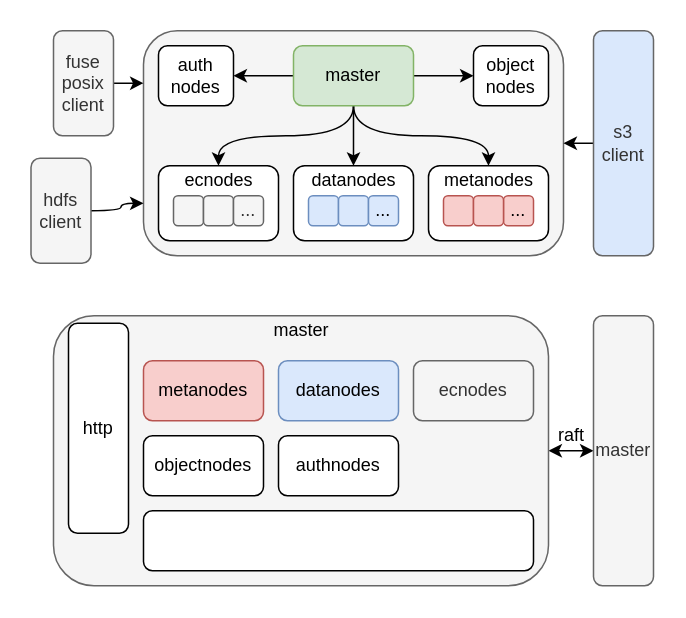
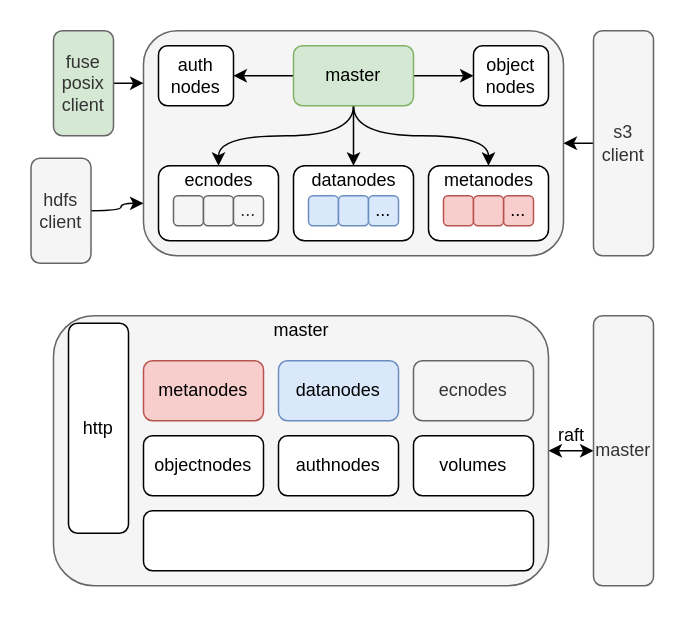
  <mxCell id="0" />
  <mxCell id="1" parent="0" />
  <mxCell id="2" value="" style="rounded=1;whiteSpace=wrap;html=1;fillColor=#f5f5f5;fontColor=#333333;strokeColor=#666666;" vertex="1" parent="1"><mxGeometry x="95" y="20" width="280" height="150" as="geometry" /></mxCell>
  <mxCell id="3" style="edgeStyle=orthogonalEdgeStyle;rounded=0;orthogonalLoop=1;jettySize=auto;html=1;curved=1;exitX=0.5;exitY=1;exitDx=0;exitDy=0;entryX=0.5;entryY=0;entryDx=0;entryDy=0;" edge="1" parent="1" source="8" target="10"><mxGeometry relative="1" as="geometry" /></mxCell>
  <mxCell id="4" style="edgeStyle=orthogonalEdgeStyle;curved=1;rounded=0;orthogonalLoop=1;jettySize=auto;html=1;entryX=0.5;entryY=0;entryDx=0;entryDy=0;exitX=0.5;exitY=1;exitDx=0;exitDy=0;" edge="1" parent="1" source="8" target="9"><mxGeometry relative="1" as="geometry" /></mxCell>
  <mxCell id="5" style="edgeStyle=orthogonalEdgeStyle;curved=1;rounded=0;orthogonalLoop=1;jettySize=auto;html=1;entryX=0.5;entryY=0;entryDx=0;entryDy=0;exitX=0.5;exitY=1;exitDx=0;exitDy=0;" edge="1" parent="1" source="8" target="11"><mxGeometry relative="1" as="geometry"><mxPoint x="235" y="70" as="sourcePoint" /></mxGeometry></mxCell>
  <mxCell id="6" value="" style="edgeStyle=orthogonalEdgeStyle;curved=1;rounded=0;orthogonalLoop=1;jettySize=auto;html=1;" edge="1" parent="1" source="8" target="24"><mxGeometry relative="1" as="geometry" /></mxCell>
  <mxCell id="7" value="" style="edgeStyle=orthogonalEdgeStyle;curved=1;rounded=0;orthogonalLoop=1;jettySize=auto;html=1;" edge="1" parent="1" source="8" target="25"><mxGeometry relative="1" as="geometry" /></mxCell>
  <mxCell id="8" value="master" style="rounded=1;whiteSpace=wrap;html=1;fillColor=#d5e8d4;strokeColor=#82b366;" vertex="1" parent="1"><mxGeometry x="195" y="30" width="80" height="40" as="geometry" /></mxCell>
  <mxCell id="9" value="" style="rounded=1;whiteSpace=wrap;html=1;" vertex="1" parent="1"><mxGeometry x="285" y="110" width="80" height="50" as="geometry" /></mxCell>
  <mxCell id="10" value="" style="rounded=1;whiteSpace=wrap;html=1;" vertex="1" parent="1"><mxGeometry x="195" y="110" width="80" height="50" as="geometry" /></mxCell>
  <mxCell id="11" value="" style="rounded=1;whiteSpace=wrap;html=1;" vertex="1" parent="1"><mxGeometry x="105" y="110" width="80" height="50" as="geometry" /></mxCell>
  <mxCell id="12" value="" style="rounded=1;whiteSpace=wrap;html=1;fillColor=#f5f5f5;fontColor=#333333;strokeColor=#666666;" vertex="1" parent="1"><mxGeometry x="115" y="130" width="20" height="20" as="geometry" /></mxCell>
  <mxCell id="13" value="ecnodes" style="text;html=1;align=center;verticalAlign=middle;resizable=0;points=[];autosize=1;strokeColor=none;fillColor=none;" vertex="1" parent="1"><mxGeometry x="115" y="110" width="60" height="20" as="geometry" /></mxCell>
  <mxCell id="14" value="" style="rounded=1;whiteSpace=wrap;html=1;fillColor=#f5f5f5;fontColor=#333333;strokeColor=#666666;" vertex="1" parent="1"><mxGeometry x="135" y="130" width="20" height="20" as="geometry" /></mxCell>
  <mxCell id="15" value="..." style="rounded=1;whiteSpace=wrap;html=1;fillColor=#f5f5f5;fontColor=#333333;strokeColor=#666666;" vertex="1" parent="1"><mxGeometry x="155" y="130" width="20" height="20" as="geometry" /></mxCell>
  <mxCell id="16" value="" style="rounded=1;whiteSpace=wrap;html=1;fillColor=#dae8fc;strokeColor=#6c8ebf;" vertex="1" parent="1"><mxGeometry x="205" y="130" width="20" height="20" as="geometry" /></mxCell>
  <mxCell id="17" value="datanodes" style="text;html=1;align=center;verticalAlign=middle;resizable=0;points=[];autosize=1;strokeColor=none;fillColor=none;" vertex="1" parent="1"><mxGeometry x="200" y="110" width="70" height="20" as="geometry" /></mxCell>
  <mxCell id="18" value="" style="rounded=1;whiteSpace=wrap;html=1;fillColor=#dae8fc;strokeColor=#6c8ebf;" vertex="1" parent="1"><mxGeometry x="225" y="130" width="20" height="20" as="geometry" /></mxCell>
  <mxCell id="19" value="..." style="rounded=1;whiteSpace=wrap;html=1;fillColor=#dae8fc;strokeColor=#6c8ebf;" vertex="1" parent="1"><mxGeometry x="245" y="130" width="20" height="20" as="geometry" /></mxCell>
  <mxCell id="20" value="metanodes" style="text;html=1;align=center;verticalAlign=middle;resizable=0;points=[];autosize=1;strokeColor=none;fillColor=none;" vertex="1" parent="1"><mxGeometry x="290" y="110" width="70" height="20" as="geometry" /></mxCell>
  <mxCell id="21" value="" style="rounded=1;whiteSpace=wrap;html=1;fillColor=#f8cecc;strokeColor=#b85450;" vertex="1" parent="1"><mxGeometry x="295" y="130" width="20" height="20" as="geometry" /></mxCell>
  <mxCell id="22" value="..." style="rounded=1;whiteSpace=wrap;html=1;fillColor=#f8cecc;strokeColor=#b85450;" vertex="1" parent="1"><mxGeometry x="335" y="130" width="20" height="20" as="geometry" /></mxCell>
  <mxCell id="23" value="" style="rounded=1;whiteSpace=wrap;html=1;fillColor=#f8cecc;strokeColor=#b85450;" vertex="1" parent="1"><mxGeometry x="315" y="130" width="20" height="20" as="geometry" /></mxCell>
  <mxCell id="24" value="object&lt;br&gt;nodes" style="rounded=1;whiteSpace=wrap;html=1;" vertex="1" parent="1"><mxGeometry x="315" y="30" width="50" height="40" as="geometry" /></mxCell>
  <mxCell id="25" value="auth&lt;br&gt;nodes" style="rounded=1;whiteSpace=wrap;html=1;" vertex="1" parent="1"><mxGeometry x="105" y="30" width="50" height="40" as="geometry" /></mxCell>
  <mxCell id="26" value="" style="edgeStyle=orthogonalEdgeStyle;curved=1;rounded=0;orthogonalLoop=1;jettySize=auto;html=1;" edge="1" parent="1" source="27"><mxGeometry relative="1" as="geometry"><mxPoint x="375" y="95" as="targetPoint" /></mxGeometry></mxCell>
- <mxCell id="27" value="s3&lt;br&gt;client" style="rounded=1;whiteSpace=wrap;html=1;fillColor=#dae8fc;fontColor=#333333;strokeColor=#666666;" vertex="1" parent="1"><mxGeometry x="395" y="20" width="40" height="150" as="geometry" /></mxCell>
+ <mxCell id="27" value="s3&lt;br&gt;client" style="rounded=1;whiteSpace=wrap;html=1;fillColor=#f5f5f5;fontColor=#333333;strokeColor=#666666;" vertex="1" parent="1"><mxGeometry x="395" y="20" width="40" height="150" as="geometry" /></mxCell>
  <mxCell id="28" style="edgeStyle=orthogonalEdgeStyle;curved=1;rounded=0;orthogonalLoop=1;jettySize=auto;html=1;entryX=0;entryY=0.233;entryDx=0;entryDy=0;entryPerimeter=0;" edge="1" parent="1" source="29" target="2"><mxGeometry relative="1" as="geometry" /></mxCell>
- <mxCell id="29" value="fuse&lt;br&gt;posix&lt;br&gt;client" style="rounded=1;whiteSpace=wrap;html=1;fillColor=#f5f5f5;fontColor=#333333;strokeColor=#666666;" vertex="1" parent="1"><mxGeometry x="35" y="20" width="40" height="70" as="geometry" /></mxCell>
+ <mxCell id="29" value="fuse&lt;br&gt;posix&lt;br&gt;client" style="rounded=1;whiteSpace=wrap;html=1;fillColor=#d5e8d4;fontColor=#333333;strokeColor=#666666;" vertex="1" parent="1"><mxGeometry x="35" y="20" width="40" height="70" as="geometry" /></mxCell>
  <mxCell id="30" style="edgeStyle=orthogonalEdgeStyle;curved=1;rounded=0;orthogonalLoop=1;jettySize=auto;html=1;entryX=0;entryY=0.767;entryDx=0;entryDy=0;entryPerimeter=0;" edge="1" parent="1" source="31" target="2"><mxGeometry relative="1" as="geometry" /></mxCell>
  <mxCell id="31" value="hdfs&lt;br&gt;client" style="rounded=1;whiteSpace=wrap;html=1;fillColor=#f5f5f5;fontColor=#333333;strokeColor=#666666;" vertex="1" parent="1"><mxGeometry x="20" y="105" width="40" height="70" as="geometry" /></mxCell>
  <mxCell id="32" value="" style="edgeStyle=orthogonalEdgeStyle;curved=1;rounded=0;orthogonalLoop=1;jettySize=auto;html=1;startArrow=classic;startFill=1;" edge="1" parent="1" source="33" target="44"><mxGeometry relative="1" as="geometry" /></mxCell>
  <mxCell id="33" value="" style="rounded=1;whiteSpace=wrap;html=1;fillColor=#f5f5f5;strokeColor=#666666;fontColor=#333333;" vertex="1" parent="1"><mxGeometry x="35" y="210" width="330" height="180" as="geometry" /></mxCell>
  <mxCell id="34" value="http" style="rounded=1;whiteSpace=wrap;html=1;" vertex="1" parent="1"><mxGeometry x="45" y="215" width="40" height="140" as="geometry" /></mxCell>
  <mxCell id="35" value="metanodes" style="rounded=1;whiteSpace=wrap;html=1;fillColor=#f8cecc;strokeColor=#b85450;" vertex="1" parent="1"><mxGeometry x="95" y="240" width="80" height="40" as="geometry" /></mxCell>
  <mxCell id="36" value="objectnodes" style="rounded=1;whiteSpace=wrap;html=1;" vertex="1" parent="1"><mxGeometry x="95" y="290" width="80" height="40" as="geometry" /></mxCell>
  <mxCell id="37" value="authnodes" style="rounded=1;whiteSpace=wrap;html=1;" vertex="1" parent="1"><mxGeometry x="185" y="290" width="80" height="40" as="geometry" /></mxCell>
  <mxCell id="38" value="datanodes" style="rounded=1;whiteSpace=wrap;html=1;fillColor=#dae8fc;strokeColor=#6c8ebf;" vertex="1" parent="1"><mxGeometry x="185" y="240" width="80" height="40" as="geometry" /></mxCell>
  <mxCell id="39" value="ecnodes" style="rounded=1;whiteSpace=wrap;html=1;fillColor=#f5f5f5;fontColor=#333333;strokeColor=#666666;" vertex="1" parent="1"><mxGeometry x="275" y="240" width="80" height="40" as="geometry" /></mxCell>
  <mxCell id="40" value="master" style="text;html=1;align=center;verticalAlign=middle;resizable=0;points=[];autosize=1;strokeColor=none;fillColor=none;" vertex="1" parent="1"><mxGeometry x="175" y="210" width="50" height="20" as="geometry" /></mxCell>
+ <mxCell id="41" value="volumes" style="rounded=1;whiteSpace=wrap;html=1;" vertex="1" parent="1"><mxGeometry x="275" y="290" width="80" height="40" as="geometry" /></mxCell>
  <mxCell id="42" value="" style="rounded=1;whiteSpace=wrap;html=1;" vertex="1" parent="1"><mxGeometry x="95" y="340" width="260" height="40" as="geometry" /></mxCell>
  <mxCell id="43" value="" style="shape=image;verticalLabelPosition=bottom;labelBackgroundColor=default;verticalAlign=top;aspect=fixed;imageAspect=0;image=https://dbdb.io/media/logos/rocksdb.png;" vertex="1" parent="1"><mxGeometry x="165.91" y="345" width="118.19" height="30" as="geometry" /></mxCell>
  <mxCell id="44" value="master" style="rounded=1;whiteSpace=wrap;html=1;fillColor=#f5f5f5;strokeColor=#666666;fontColor=#333333;" vertex="1" parent="1"><mxGeometry x="395" y="210" width="40" height="180" as="geometry" /></mxCell>
  <mxCell id="45" value="raft" style="text;html=1;align=center;verticalAlign=middle;resizable=0;points=[];autosize=1;strokeColor=none;fillColor=none;" vertex="1" parent="1"><mxGeometry x="365" y="280" width="30" height="20" as="geometry" /></mxCell>
